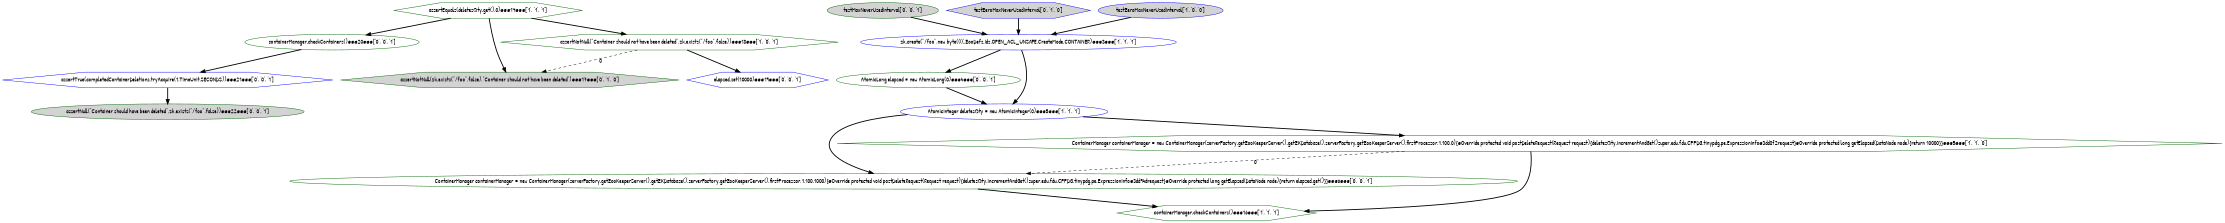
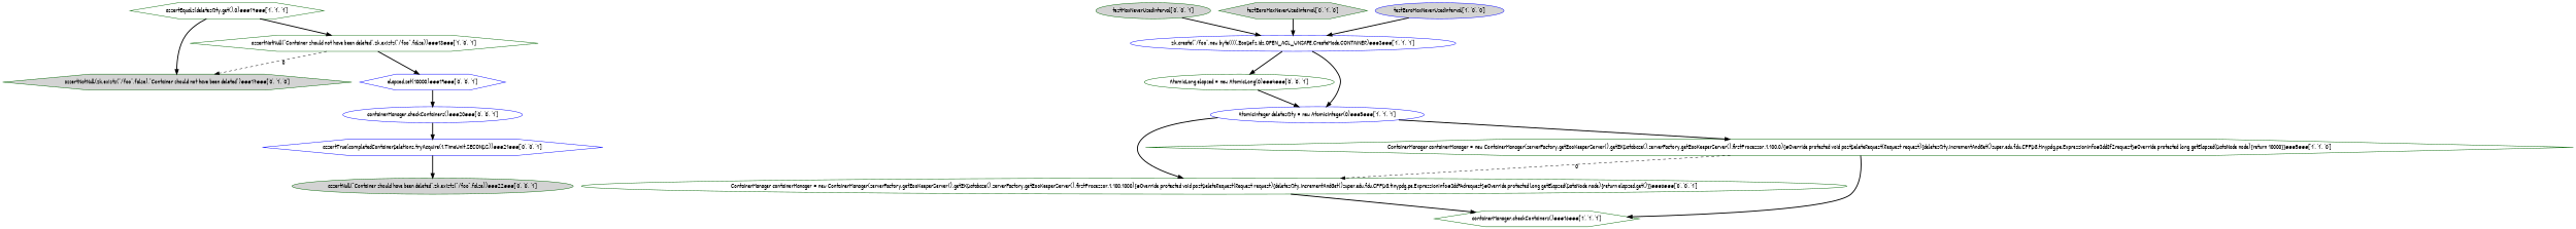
  digraph {
    fontname="Patrick Hand"
    node [color=darkgreen fillcolor=white fontname="Patrick Hand" shape=hexagon style=filled]
    edge [fontname="Patrick Hand" style=bold]
    n1 [color=blue label="elapsed.set(10000)@@@19@@@['0', '0', '1']"]
-   n2 [label="containerManager.checkContainers()@@@20@@@['0', '0', '1']" shape=ellipse]
+   n2 [color=blue label="containerManager.checkContainers()@@@20@@@['0', '0', '1']" shape=ellipse]
    n3 [color=blue label="assertTrue(completedContainerDeletions.tryAcquire(1,TimeUnit.SECONDS))@@@21@@@['0', '0', '1']"]
    n4 [label="containerManager.checkContainers()@@@16@@@['1', '1', '1']"]
    n5 [label="assertEquals(deletesQty.get(),0)@@@17@@@['1', '1', '1']"]
    n6 [fillcolor=lightgray label="assertNotNull(zk.exists(\"/foo\",false),\"Container should not have been deleted\")@@@17@@@['0', '1', '0']"]
    n7 [label="assertNotNull(\"Container should not have been deleted\",zk.exists(\"/foo\",false))@@@18@@@['1', '0', '1']"]
    n8 [fillcolor=lightgray label="assertNull(\"Container should have been deleted\",zk.exists(\"/foo\",false))@@@22@@@['0', '0', '1']" shape=ellipse]
    n9 [color=blue label="zk.create(\"/foo\",new byte((((,ZooDefs.Ids.OPEN_ACL_UNSAFE,CreateMode.CONTAINER)@@@3@@@['1', '1', '1']" shape=ellipse]
    n10 [label="AtomicLong elapsed = new AtomicLong(0)@@@4@@@['0', '0', '1']" shape=ellipse]
    n11 [color=blue label="AtomicInteger deletesQty = new AtomicInteger(0)@@@5@@@['1', '1', '1']" shape=ellipse]
    n12 [label="ContainerManager containerManager = new ContainerManager(serverFactory.getZooKeeperServer().getZKDatabase(),serverFactory.getZooKeeperServer().firstProcessor,1,100,1000){@Override protected void postDeleteRequest(Request request){deletesQty.incrementAndGet()super.edu.fdu.CPPDG.tinypdg.pe.ExpressionInfo@3dd94drequest}@Override protected long getElapsed(DataNode node){return elapsed.get()}}@@@6@@@['0', '0', '1']" shape=ellipse]
    n13 [label="ContainerManager containerManager = new ContainerManager(serverFactory.getZooKeeperServer().getZKDatabase(),serverFactory.getZooKeeperServer().firstProcessor,1,100,0){@Override protected void postDeleteRequest(Request request){deletesQty.incrementAndGet()super.edu.fdu.CPPDG.tinypdg.pe.ExpressionInfo@3dd8f2request}@Override protected long getElapsed(DataNode node){return 10000}}@@@5@@@['1', '1', '0']"]
    n14 [fillcolor=lightgray label="testMaxNeverUsedInterval['0', '0', '1']" shape=ellipse]
-   n15 [color=blue fillcolor=lightgray label="testZeroMaxNeverUsedInterval['0', '1', '0']"]
+   n15 [fillcolor=lightgray label="testZeroMaxNeverUsedInterval['0', '1', '0']"]
    n16 [color=blue fillcolor=lightgray label="testZeroMaxNeverUsedInterval['1', '0', '0']" shape=ellipse]
-   n5 -> n2
+   n1 -> n2
    n2 -> n3
    n3 -> n8
    n5 -> n6
    n5 -> n7
    n7 -> n1
    n7 -> n6 [label=0 style=dashed]
    n9 -> n10
    n9 -> n11
    n10 -> n11
    n11 -> n12
    n11 -> n13
    n12 -> n4
    n13 -> n4
    n13 -> n12 [label=0 style=dashed]
    n14 -> n9
    n15 -> n9
    n16 -> n9
  }
